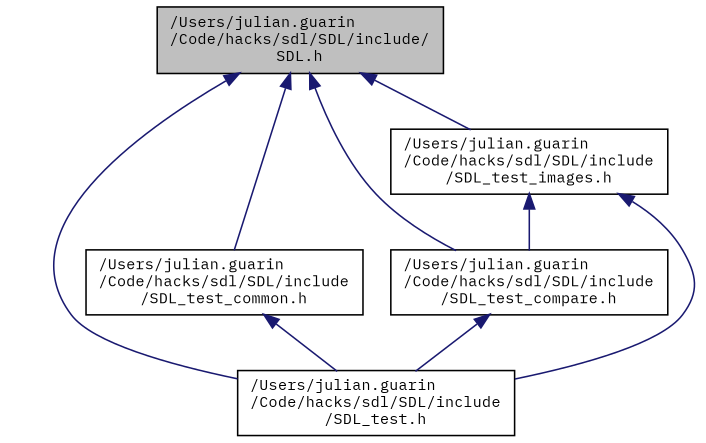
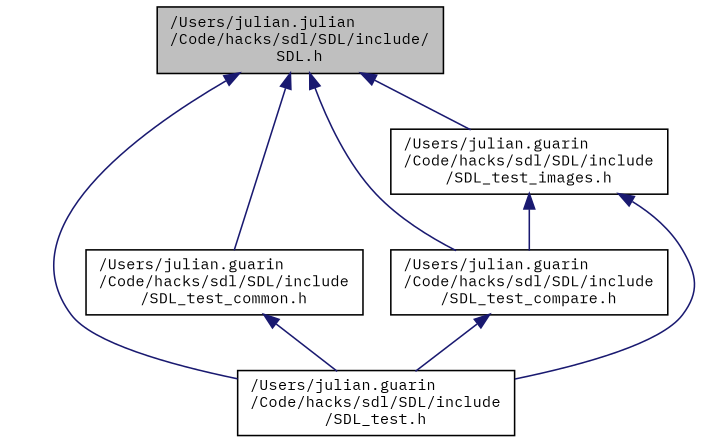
  digraph {
    fontname="IBM Plex Mono"
    node [color=black fillcolor=white fontname="IBM Plex Mono" fontsize=10 shape=record style=filled]
    edge [color=midnightblue dir=back fontname="IBM Plex Mono" fontsize=10 labelfontname=FreeSans labelfontsize=10 style=solid]
-   n1 [fillcolor=grey75 fontcolor=black height=0.2 label="/Users/julian.guarin\l/Code/hacks/sdl/SDL/include/\lSDL.h" width=0.4]
+   n1 [fillcolor=grey75 fontcolor=black height=0.2 label="/Users/julian.julian\l/Code/hacks/sdl/SDL/include/\lSDL.h" width=0.4]
    n2 [height=0.2 label="/Users/julian.guarin\l/Code/hacks/sdl/SDL/include\l/SDL_test.h" width=0.4]
    n3 [height=0.2 label="/Users/julian.guarin\l/Code/hacks/sdl/SDL/include\l/SDL_test_common.h" width=0.4]
    n4 [height=0.2 label="/Users/julian.guarin\l/Code/hacks/sdl/SDL/include\l/SDL_test_compare.h" width=0.4]
    n5 [height=0.2 label="/Users/julian.guarin\l/Code/hacks/sdl/SDL/include\l/SDL_test_images.h" width=0.4]
    n1 -> n2
    n1 -> n3
    n1 -> n4
    n1 -> n5
    n3 -> n2
    n4 -> n2
    n5 -> n2
    n5 -> n4
  }
